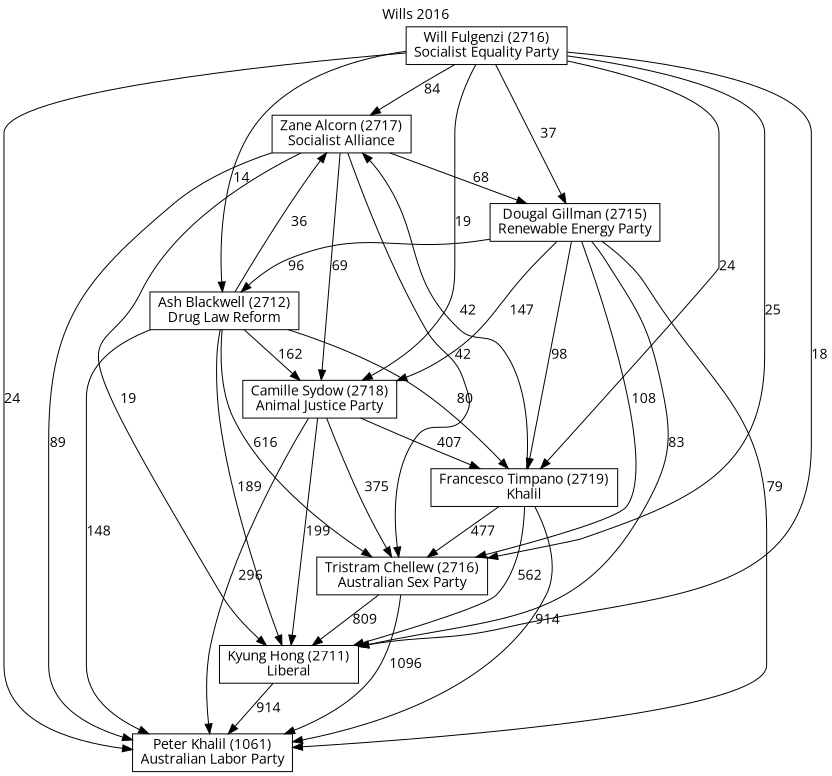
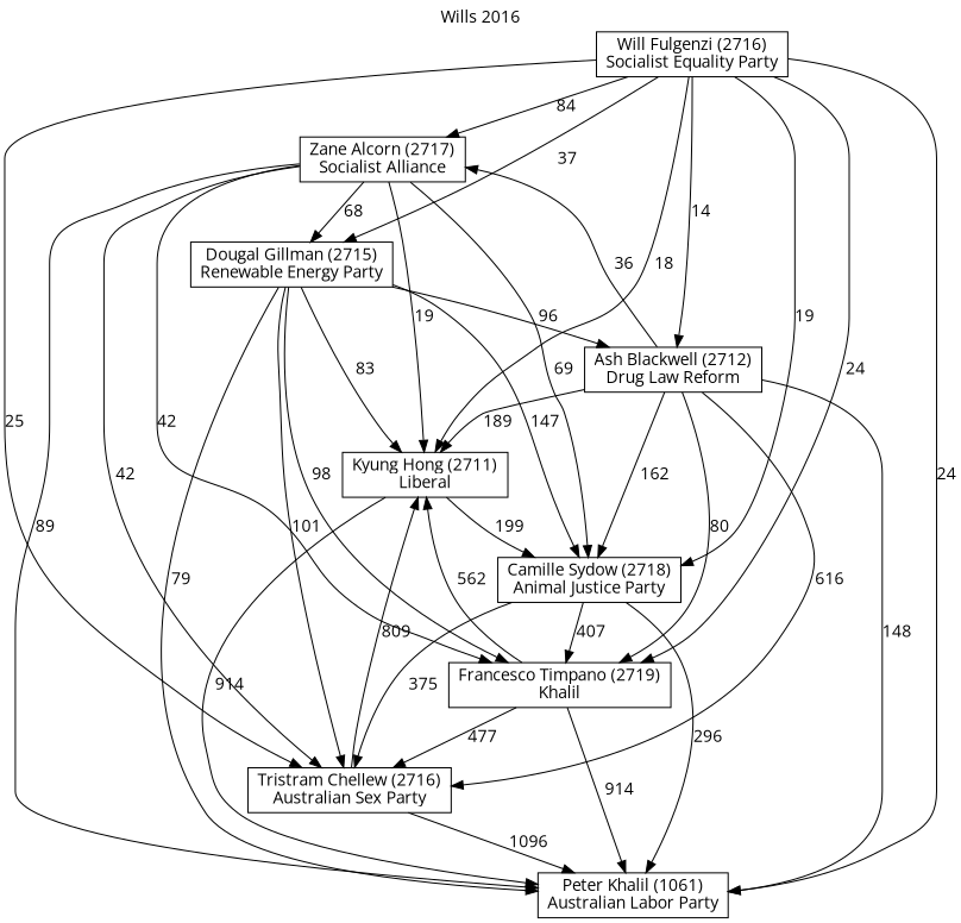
  digraph {
    fontname="Open Sans"
    label="Wills 2016"
    labelloc=t
    mclimit=10
    node [fontname="Open Sans" shape=box]
    edge [fontname="Open Sans"]
    n1 [label="Will Fulgenzi (2716)\nSocialist Equality Party"]
    n2 [label="Zane Alcorn (2717)\nSocialist Alliance"]
    n3 [label="Kyung Hong (2711)\nLiberal"]
    n4 [label="Tristram Chellew (2716)\nAustralian Sex Party"]
    n5 [label="Peter Khalil (1061)\nAustralian Labor Party"]
    n6 [label="Camille Sydow (2718)\nAnimal Justice Party"]
    n7 [label="Dougal Gillman (2715)\nRenewable Energy Party"]
    n8 [label="Ash Blackwell (2712)\nDrug Law Reform"]
    n9 [label="Francesco Timpano (2719)\nKhalil"]
    n1 -> n2 [label=84]
    n1 -> n3 [label=18]
    n1 -> n4 [label=25]
    n1 -> n5 [label=24]
    n1 -> n6 [label=19]
    n1 -> n7 [label=37]
    n1 -> n8 [label=14]
    n1 -> n9 [label=24]
    n2 -> n3 [label=19]
    n2 -> n4 [label=42]
    n2 -> n5 [label=89]
    n2 -> n6 [label=69]
    n2 -> n7 [label=68]
-   n9 -> n2 [label=42]
+   n2 -> n9 [label=42]
    n3 -> n5 [label=914]
    n4 -> n3 [label=809]
    n4 -> n5 [label=1096]
-   n6 -> n3 [label=199]
+   n3 -> n6 [label=199]
    n6 -> n4 [label=375]
    n6 -> n5 [label=296]
    n6 -> n9 [label=407]
    n7 -> n3 [label=83]
-   n7 -> n4 [label=108]
+   n7 -> n4 [label=101]
    n7 -> n5 [label=79]
    n7 -> n6 [label=147]
    n7 -> n8 [label=96]
    n7 -> n9 [label=98]
    n8 -> n2 [label=36]
    n8 -> n3 [label=189]
    n8 -> n4 [label=616]
    n8 -> n5 [label=148]
    n8 -> n6 [label=162]
    n8 -> n9 [label=80]
    n9 -> n3 [label=562]
    n9 -> n4 [label=477]
    n9 -> n5 [label=914]
  }
